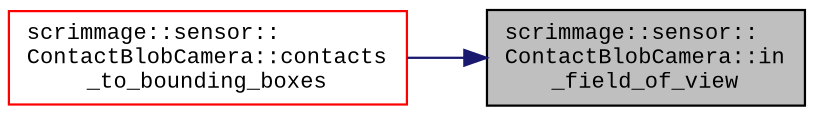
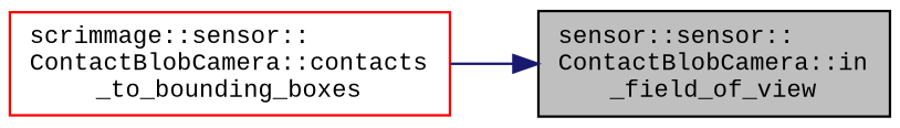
  digraph {
    rankdir=RL
    fontname="Liberation Mono"
    node [fontname="Liberation Mono" fontsize=10 shape=record style=filled]
-   n1 [color=black fillcolor=grey75 fontcolor=black height=0.2 label="scrimmage::sensor::\lContactBlobCamera::in\l_field_of_view" width=0.4]
+   n1 [color=black fillcolor=grey75 fontcolor=black height=0.2 label="sensor::sensor::\lContactBlobCamera::in\l_field_of_view" width=0.4]
    n2 [color=red fillcolor=white height=0.2 label="scrimmage::sensor::\lContactBlobCamera::contacts\l_to_bounding_boxes" width=0.4]
    n1 -> n2 [color=midnightblue dir=back fontname="Liberation Mono" fontsize=10 labelfontname=Helvetica labelfontsize=10 style=solid]
  }
